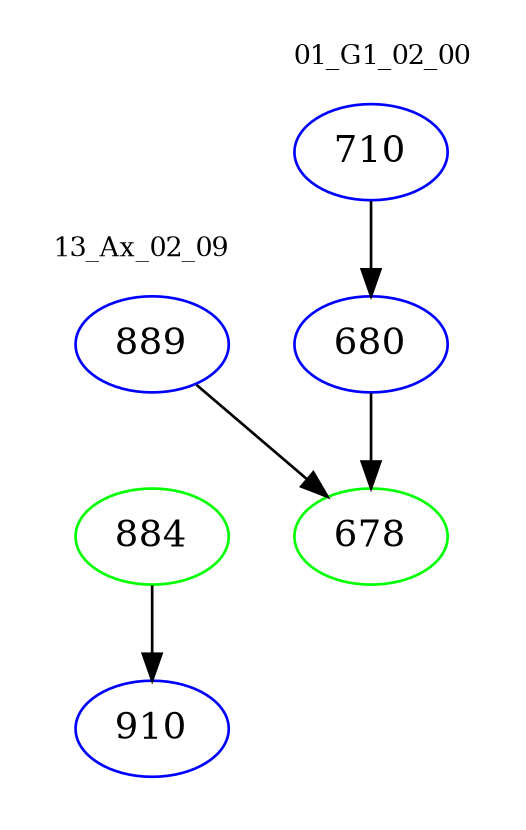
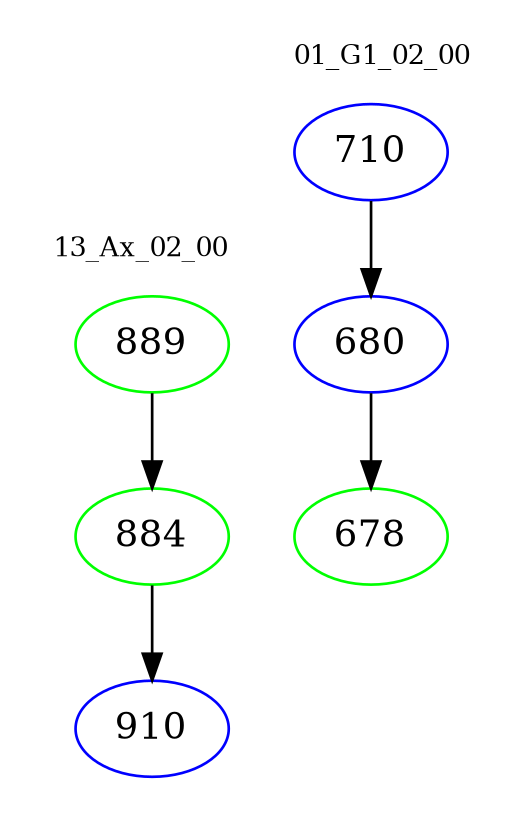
  digraph {
    node [color=blue]
    edge [color=black]
-   n1 [label=889]
+   n1 [color=green label=889]
    n2 [color=green label=884]
    n3 [label=910]
    n4 [label=680]
    n5 [color=green label=678]
    n6 [label=710]
    subgraph cluster_1 {
      color=white
      fontsize=10
-     label="13_Ax_02_09"
+     label="13_Ax_02_00"
      n1
      n2
      n3
    }
    subgraph cluster_2 {
      color=white
      fontsize=10
      label="01_G1_02_00"
      n4
      n5
      n6
    }
-   n1 -> n5
+   n1 -> n2
    n2 -> n3
    n4 -> n5
    n6 -> n4
  }
